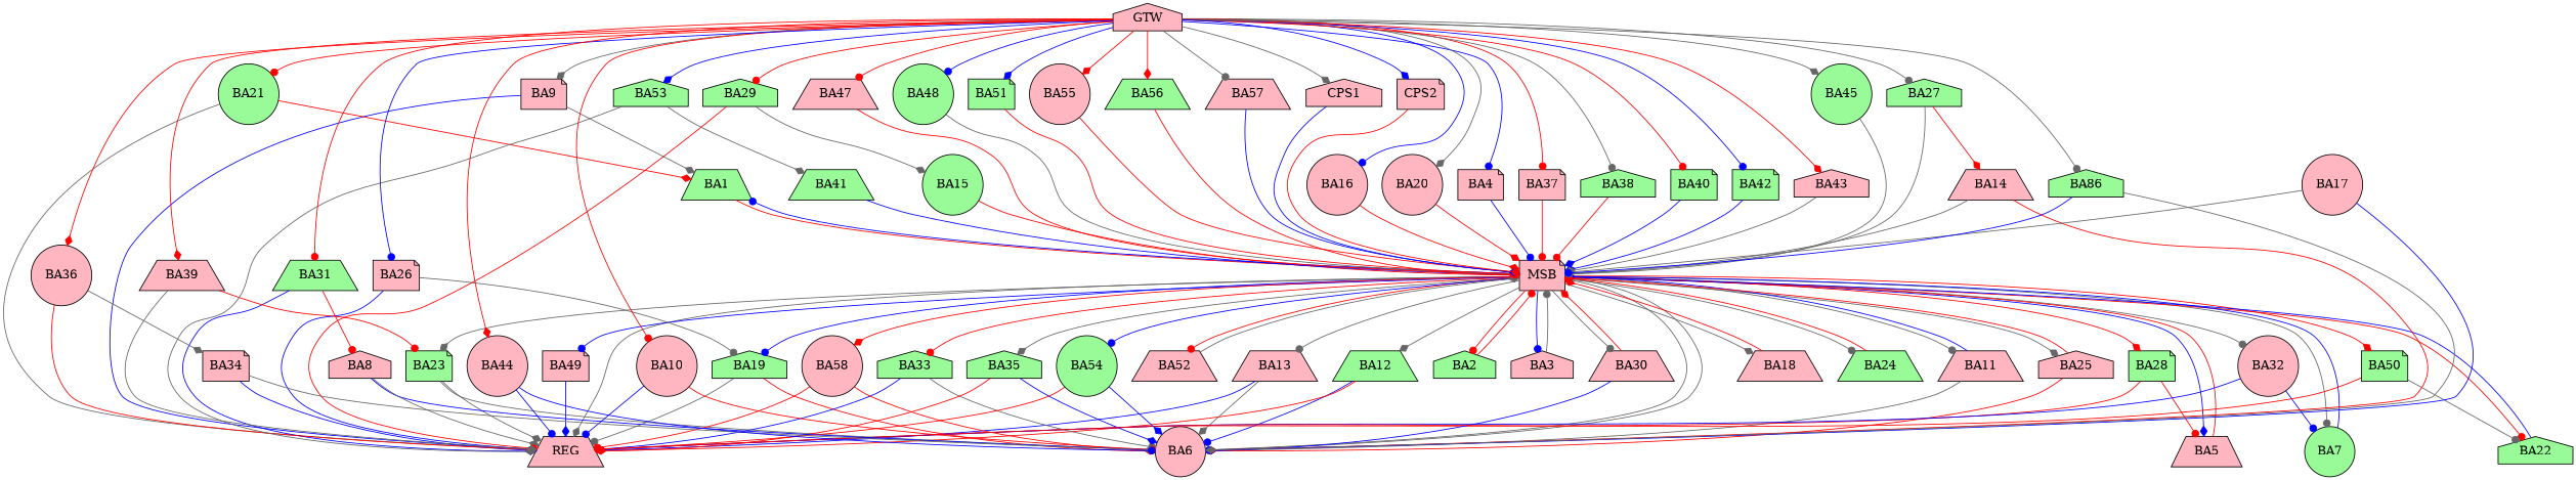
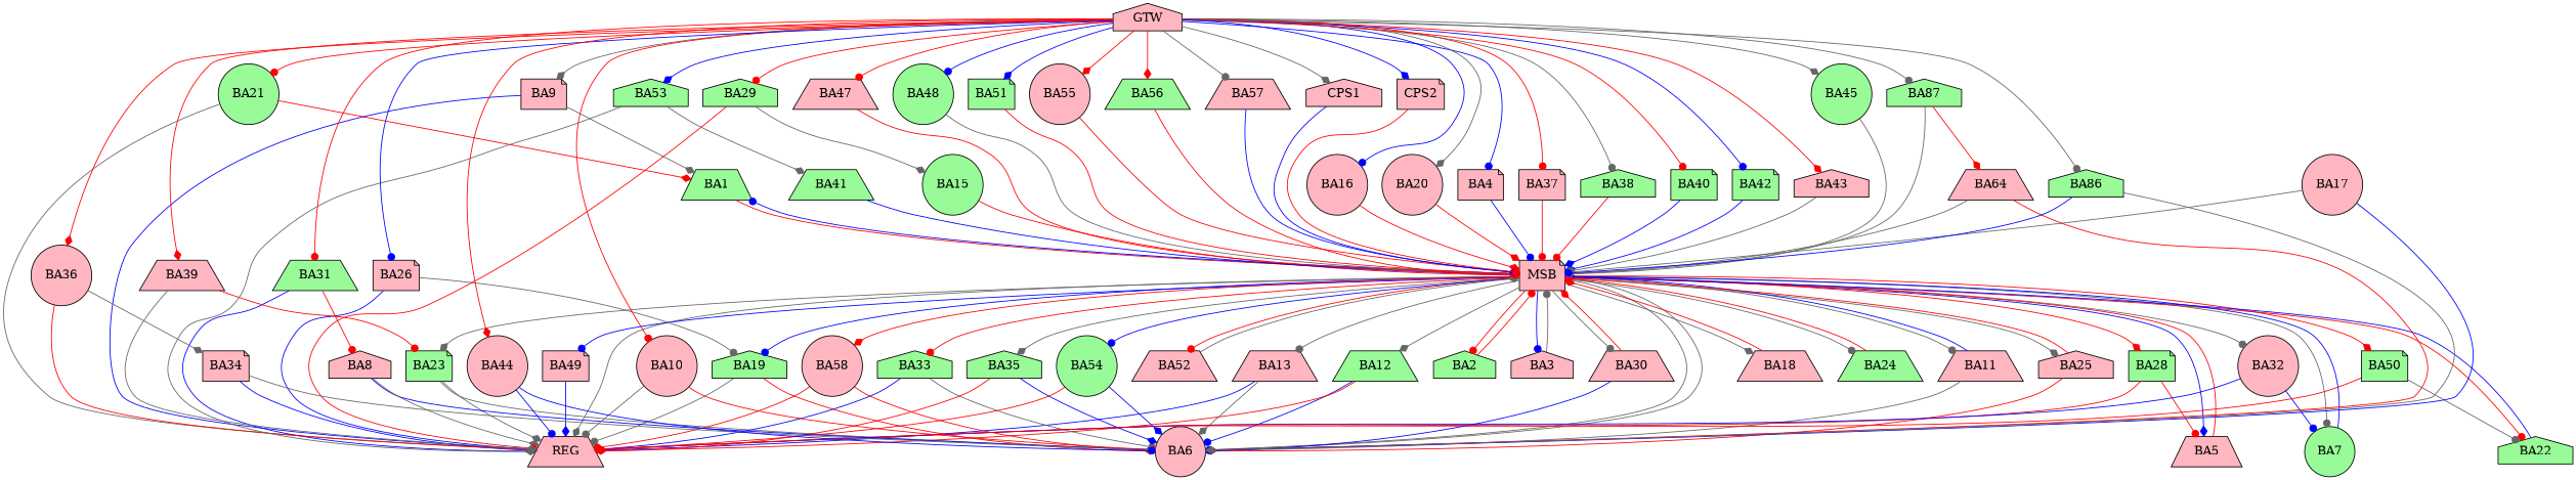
  strict digraph {
    node [fillcolor=lightpink shape=trapezium style=filled]
    edge [arrowhead=dot color=red]
    n1 [fillcolor=palegreen label=BA1]
    n2 [label=MSB shape=note]
    n3 [fillcolor=palegreen label=BA2 shape=house]
    n4 [label=BA3 shape=house]
    n5 [label=BA5]
    n6 [label=BA6 shape=circle]
    n7 [fillcolor=palegreen label=BA7 shape=circle]
    n8 [label=REG]
    n9 [label=BA11]
    n10 [fillcolor=palegreen label=BA12]
    n11 [label=BA13]
    n12 [label=BA18]
    n13 [fillcolor=palegreen label=BA19 shape=house]
    n14 [fillcolor=palegreen label=BA22 shape=house]
    n15 [fillcolor=palegreen label=BA23 shape=note]
    n16 [fillcolor=palegreen label=BA24]
    n17 [label=BA25 shape=house]
    n18 [fillcolor=palegreen label=BA28 shape=note]
    n19 [label=BA30]
    n20 [label=BA32 shape=circle]
    n21 [fillcolor=palegreen label=BA33 shape=house]
    n22 [fillcolor=palegreen label=BA35 shape=house]
    n23 [label=BA49 shape=note]
    n24 [fillcolor=palegreen label=BA50 shape=note]
    n25 [label=BA52]
    n26 [fillcolor=palegreen label=BA54 shape=circle]
    n27 [label=BA58 shape=circle]
    n28 [label=BA4 shape=note]
    n29 [label=BA8 shape=house]
    n30 [label=BA9 shape=note]
    n31 [label=BA10 shape=circle]
-   n32 [label=BA14]
+   n32 [label=BA64]
    n33 [fillcolor=palegreen label=BA15 shape=circle]
    n34 [label=BA16 shape=circle]
    n35 [label=BA17 shape=circle]
    n36 [label=BA20 shape=circle]
    n37 [fillcolor=palegreen label=BA21 shape=circle]
    n38 [label=BA26 shape=note]
-   n39 [fillcolor=palegreen label=BA27 shape=house]
+   n39 [fillcolor=palegreen label=BA87 shape=house]
    n40 [fillcolor=palegreen label=BA29 shape=house]
    n41 [fillcolor=palegreen label=BA31]
    n42 [label=BA34 shape=note]
    n43 [label=BA36 shape=circle]
    n44 [label=BA37 shape=note]
    n45 [fillcolor=palegreen label=BA38 shape=house]
    n46 [label=BA39]
    n47 [fillcolor=palegreen label=BA40 shape=note]
    n48 [fillcolor=palegreen label=BA41]
    n49 [fillcolor=palegreen label=BA42 shape=note]
    n50 [label=BA43 shape=house]
    n51 [label=BA44 shape=circle]
    n52 [fillcolor=palegreen label=BA45 shape=circle]
    n53 [fillcolor=palegreen label=BA86 shape=house]
    n54 [label=BA47]
    n55 [fillcolor=palegreen label=BA48 shape=circle]
    n56 [fillcolor=palegreen label=BA51 shape=note]
    n57 [fillcolor=palegreen label=BA53 shape=house]
    n58 [label=BA55 shape=circle]
    n59 [fillcolor=palegreen label=BA56]
    n60 [label=BA57]
    n61 [label=CPS1 shape=house]
    n62 [label=CPS2 shape=note]
    n63 [label=GTW shape=house]
    n1 -> n2
    n2 -> n1 [color=blue]
    n2 -> n3
    n2 -> n4 [color=blue]
    n2 -> n5 [arrowhead=diamond color=blue]
    n2 -> n6 [arrowhead=diamond color=gray40]
    n2 -> n7 [color=gray40]
    n2 -> n8 [arrowhead=diamond color=gray40]
    n2 -> n9 [color=gray40]
    n2 -> n10 [arrowhead=diamond color=gray40]
    n2 -> n11 [color=gray40]
    n2 -> n12 [arrowhead=diamond color=gray40]
    n2 -> n13 [color=blue]
    n2 -> n14
    n2 -> n15 [arrowhead=diamond color=gray40]
    n2 -> n16 [color=gray40]
    n2 -> n17 [arrowhead=diamond color=gray40]
    n2 -> n18 [arrowhead=diamond]
    n2 -> n19 [color=gray40]
    n2 -> n20 [color=gray40]
    n2 -> n21
    n2 -> n22 [arrowhead=diamond color=gray40]
    n2 -> n23 [color=blue]
    n2 -> n24 [arrowhead=diamond]
    n2 -> n25
    n2 -> n26 [color=blue]
    n2 -> n27 [arrowhead=diamond]
    n3 -> n2
    n4 -> n2 [color=gray40]
    n5 -> n2 [arrowhead=diamond]
    n6 -> n2 [color=gray40]
    n7 -> n2 [color=blue]
    n9 -> n2 [arrowhead=diamond color=blue]
    n9 -> n6 [color=gray40]
    n10 -> n6 [color=blue]
    n10 -> n8 [arrowhead=diamond]
    n11 -> n6 [arrowhead=diamond color=gray40]
    n11 -> n8 [arrowhead=diamond color=blue]
    n12 -> n2 [arrowhead=diamond]
    n13 -> n6 [arrowhead=diamond]
    n13 -> n8 [color=gray40]
    n14 -> n2 [arrowhead=diamond color=blue]
    n15 -> n6 [color=gray40]
    n15 -> n8 [arrowhead=diamond color=gray40]
    n16 -> n2
    n17 -> n2
    n17 -> n6 [arrowhead=diamond]
    n18 -> n5
    n18 -> n8
    n19 -> n2 [arrowhead=diamond]
    n19 -> n6 [arrowhead=diamond color=blue]
    n20 -> n7 [color=blue]
    n20 -> n8 [arrowhead=diamond color=blue]
    n21 -> n6 [color=gray40]
    n21 -> n8 [arrowhead=diamond color=blue]
    n22 -> n6 [arrowhead=diamond color=blue]
    n22 -> n8 [arrowhead=diamond]
    n23 -> n8 [arrowhead=diamond color=blue]
    n24 -> n8 [arrowhead=diamond]
    n24 -> n14 [color=gray40]
    n25 -> n2 [arrowhead=diamond color=gray40]
    n26 -> n6 [arrowhead=diamond color=blue]
    n26 -> n8
    n27 -> n6
    n27 -> n8
    n28 -> n2 [color=blue]
    n29 -> n6 [color=blue]
    n29 -> n8 [arrowhead=diamond color=gray40]
    n30 -> n1 [arrowhead=diamond color=gray40]
    n30 -> n8 [arrowhead=diamond color=blue]
    n31 -> n6
-   n31 -> n8 [color=blue]
+   n31 -> n8 [color=gray40]
    n32 -> n2 [arrowhead=diamond color=gray40]
    n32 -> n6 [arrowhead=diamond]
    n33 -> n2
    n34 -> n2 [arrowhead=diamond]
    n35 -> n2 [color=gray40]
    n35 -> n6 [color=blue]
    n36 -> n2 [arrowhead=diamond]
    n37 -> n1 [arrowhead=diamond]
    n37 -> n8 [color=gray40]
    n38 -> n8 [color=blue]
    n38 -> n13 [color=gray40]
    n39 -> n2 [color=gray40]
    n39 -> n32 [arrowhead=diamond]
    n40 -> n8
    n40 -> n33 [arrowhead=diamond color=gray40]
    n41 -> n8 [arrowhead=diamond color=blue]
    n41 -> n29
    n42 -> n6 [arrowhead=diamond color=gray40]
    n42 -> n8 [arrowhead=diamond color=blue]
    n43 -> n8 [arrowhead=diamond]
    n43 -> n42 [arrowhead=diamond color=gray40]
    n44 -> n2
    n45 -> n2
    n46 -> n8 [arrowhead=diamond color=gray40]
    n46 -> n15
    n47 -> n2 [arrowhead=diamond color=blue]
    n48 -> n2 [arrowhead=diamond color=blue]
    n49 -> n2 [arrowhead=diamond color=blue]
    n50 -> n2 [arrowhead=diamond color=gray40]
    n51 -> n6 [color=blue]
    n51 -> n8 [color=blue]
    n52 -> n2 [color=gray40]
    n53 -> n2 [color=blue]
    n53 -> n6 [arrowhead=diamond color=gray40]
    n54 -> n2
    n55 -> n2 [color=gray40]
    n56 -> n2 [arrowhead=diamond]
    n57 -> n8 [arrowhead=diamond color=gray40]
    n57 -> n48 [arrowhead=diamond color=gray40]
    n58 -> n2
    n59 -> n2 [arrowhead=diamond]
    n60 -> n2 [arrowhead=diamond color=blue]
    n61 -> n2 [arrowhead=diamond color=blue]
    n62 -> n2
    n63 -> n28 [color=blue]
    n63 -> n30 [arrowhead=diamond color=gray40]
    n63 -> n31
    n63 -> n34 [color=blue]
    n63 -> n36 [arrowhead=diamond color=gray40]
    n63 -> n37
    n63 -> n38 [color=blue]
    n63 -> n39 [color=gray40]
    n63 -> n40
    n63 -> n41
    n63 -> n43 [arrowhead=diamond]
    n63 -> n44
    n63 -> n45 [color=gray40]
    n63 -> n46 [arrowhead=diamond]
    n63 -> n47
    n63 -> n49 [color=blue]
    n63 -> n50 [arrowhead=diamond]
    n63 -> n51 [arrowhead=diamond]
    n63 -> n52 [arrowhead=diamond color=gray40]
    n63 -> n53 [color=gray40]
    n63 -> n54
    n63 -> n55 [color=blue]
    n63 -> n56 [arrowhead=diamond color=blue]
    n63 -> n57 [arrowhead=diamond color=blue]
    n63 -> n58 [arrowhead=diamond]
    n63 -> n59 [arrowhead=diamond]
    n63 -> n60 [color=gray40]
    n63 -> n61 [arrowhead=diamond color=gray40]
    n63 -> n62 [arrowhead=diamond color=blue]
  }
